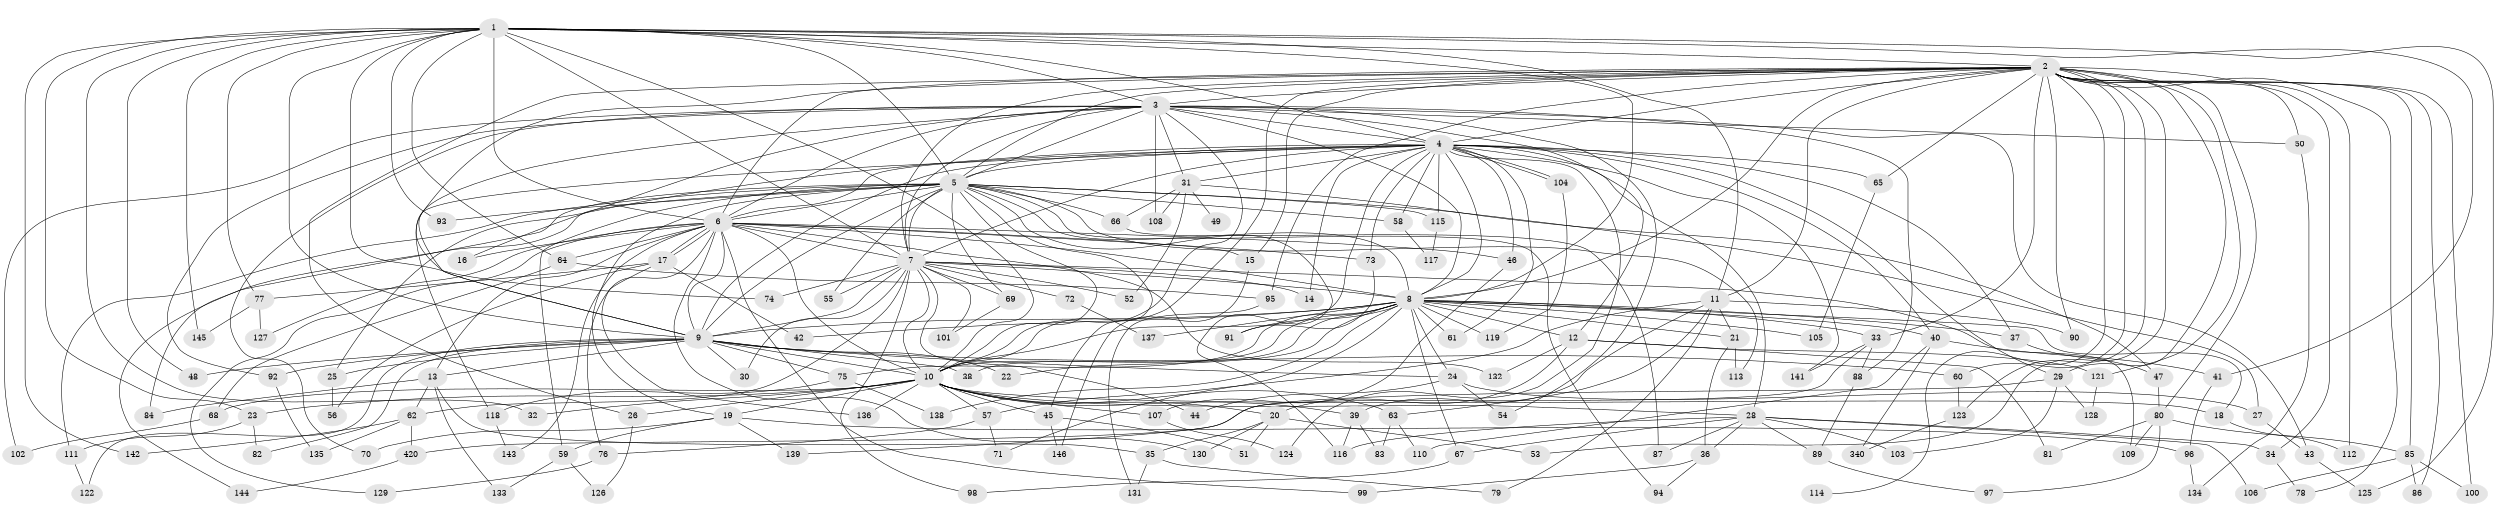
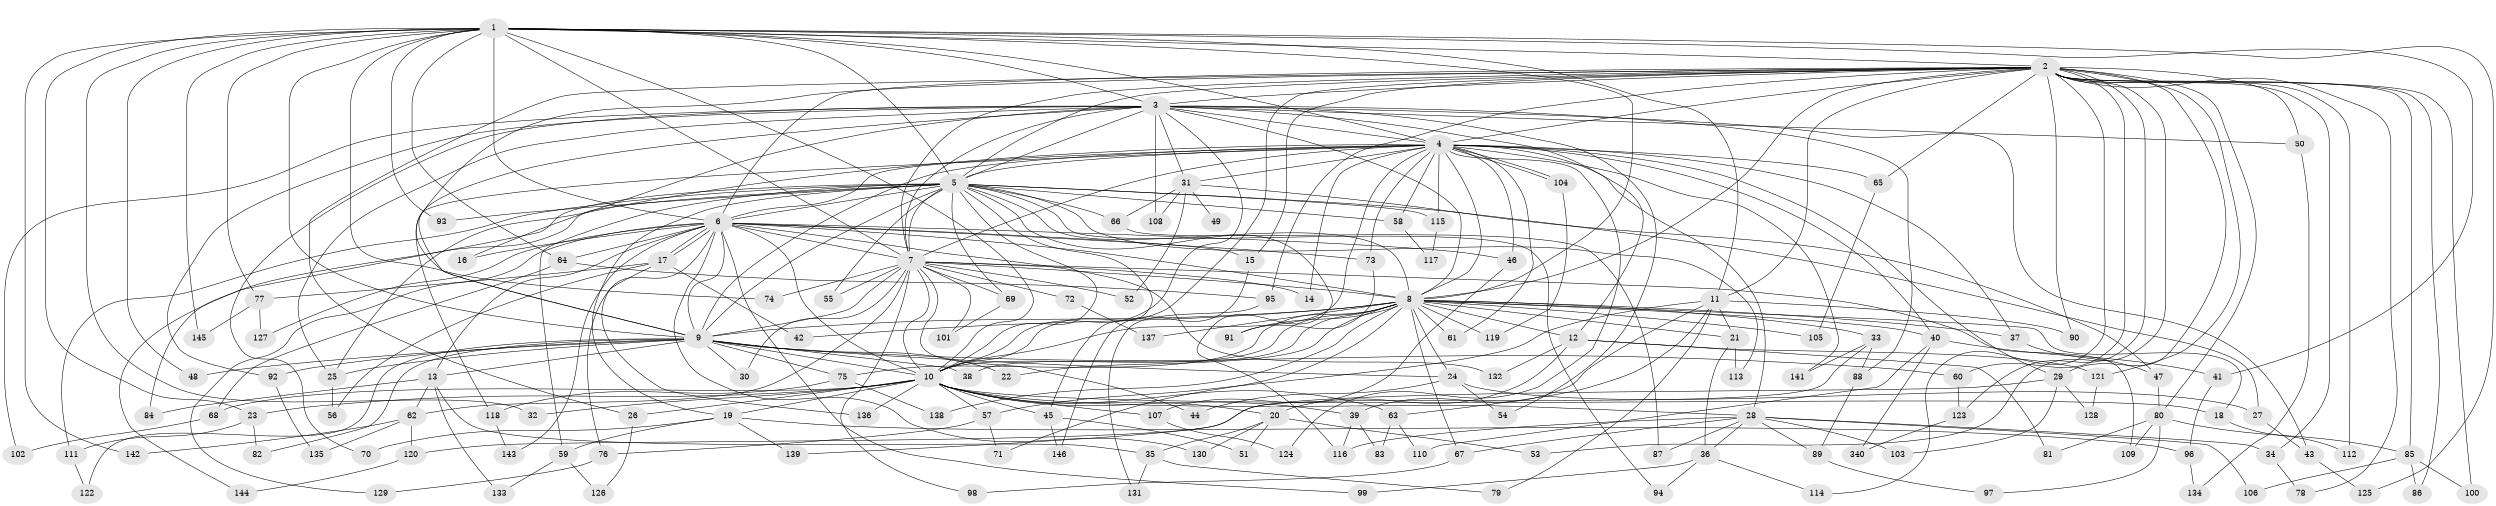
  graph {
    node [color=gray90 style=filled]
    1
    2
    3
    4
    5
    6
    7
    8
    9
    10
    11
    23
    32
    41
    48
    64
    74
    77
    93
    125
    142
    145
    15
    26
    29
    33
    34
    50
    53
    60
    65
    78
    80
    85
    86
    90
    95
    100
    112
    114
    121
    123
    12
    16
    31
    43
    54
    70
    88
    92
    102
    108
    14
    25
    28
    37
    40
    46
    58
    61
    73
    104
    115
    118
    124
    141
    19
    27
    45
    55
    59
    66
    69
    84
    94
    111
    113
    116
    144
    13
    17
    76
    99
    127
    129
    130
    132
    143
    30
    44
    52
    62
    72
    98
    101
    109
    18
    21
    22
    24
    38
    42
    67
    71
    75
    91
    105
    119
    137
    138
    82
    122
    20
    39
    57
    63
    68
    107
    136
    79
    96
    146
    126
    103
-   120 [label=420]
+   120
    128
    139
    134
    81
    97
    106
    131
    n133 [label=340]
    49
    47
    89
    135
    56
    36
    87
    110
    117
    51
    133
    35
    83
    1 -- 2
    1 -- 3
    1 -- 4
    1 -- 5
    1 -- 6
    1 -- 7
    1 -- 8
    1 -- 9
    1 -- 10
    1 -- 11
    1 -- 23
    1 -- 32
    1 -- 41
    1 -- 48
    1 -- 64
    1 -- 74
    1 -- 77
    1 -- 93
    1 -- 125
    1 -- 142
    1 -- 145
    2 -- 3
    2 -- 4
    2 -- 5
    2 -- 6
    2 -- 7
    2 -- 8
    2 -- 9
    2 -- 10
    2 -- 11
    2 -- 15
    2 -- 26
    2 -- 29
-   2 -- 33
    2 -- 34
    2 -- 50
    2 -- 53
    2 -- 60
    2 -- 65
    2 -- 78
    2 -- 80
    2 -- 85
    2 -- 86
    2 -- 90
    2 -- 95
    2 -- 100
    2 -- 112
    2 -- 114
    2 -- 121
    2 -- 123
    3 -- 4
    3 -- 5
-   3 -- 6
+   3 -- 25
    3 -- 7
    3 -- 8
    3 -- 9
    3 -- 10
    3 -- 50
    3 -- 12
    3 -- 16
    3 -- 31
    3 -- 43
    3 -- 54
    3 -- 70
    3 -- 88
    3 -- 92
    3 -- 102
    3 -- 108
    4 -- 5
    4 -- 6
    4 -- 7
    4 -- 8
    4 -- 9
    4 -- 10
    4 -- 29
    4 -- 65
    4 -- 31
    4 -- 14
    4 -- 25
    4 -- 28
    4 -- 37
    4 -- 40
    4 -- 46
    4 -- 58
    4 -- 61
    4 -- 73
    4 -- 104
    4 -- 104
    4 -- 115
    4 -- 118
    4 -- 124
    4 -- 141
    5 -- 6
    5 -- 7
    5 -- 8
    5 -- 9
    5 -- 10
    5 -- 93
    5 -- 58
    5 -- 115
    5 -- 19
    5 -- 27
    5 -- 45
    5 -- 55
    5 -- 59
    5 -- 66
    5 -- 69
    5 -- 84
    5 -- 94
    5 -- 111
    5 -- 113
    5 -- 116
    5 -- 144
    6 -- 7
    6 -- 8
    6 -- 9
    6 -- 10
    6 -- 64
    6 -- 15
    6 -- 16
    6 -- 46
    6 -- 73
    6 -- 13
    6 -- 17
    6 -- 17
    6 -- 76
    6 -- 99
    6 -- 127
    6 -- 129
    6 -- 130
    6 -- 132
    6 -- 143
    7 -- 8
    7 -- 9
    7 -- 10
    7 -- 74
    7 -- 14
    7 -- 55
    7 -- 69
    7 -- 30
    7 -- 44
    7 -- 52
    7 -- 62
    7 -- 72
    7 -- 98
    7 -- 101
    7 -- 109
    8 -- 9
    8 -- 10
    8 -- 33
    8 -- 12
    8 -- 37
    8 -- 40
    8 -- 61
    8 -- 18
    8 -- 21
    8 -- 22
    8 -- 24
    8 -- 38
    8 -- 42
    8 -- 67
    8 -- 71
    8 -- 75
    8 -- 91
    8 -- 105
    8 -- 119
    8 -- 137
    8 -- 138
    9 -- 10
    9 -- 48
    9 -- 60
    9 -- 92
    9 -- 25
    9 -- 13
    9 -- 30
    9 -- 22
    9 -- 24
    9 -- 38
    9 -- 75
    9 -- 82
    9 -- 122
    10 -- 23
    10 -- 32
    10 -- 26
    10 -- 28
    10 -- 19
    10 -- 45
    10 -- 18
    10 -- 20
    10 -- 39
    10 -- 57
    10 -- 63
    10 -- 68
    10 -- 107
    10 -- 136
    11 -- 90
    11 -- 21
    11 -- 39
    11 -- 57
    11 -- 63
    11 -- 79
    23 -- 111
    23 -- 82
    41 -- 96
    64 -- 95
    64 -- 68
    77 -- 145
    77 -- 127
    15 -- 146
    26 -- 126
    29 -- 103
    29 -- 120
    29 -- 128
    33 -- 88
    33 -- 141
    33 -- 139
    34 -- 78
    50 -- 134
    60 -- 123
    65 -- 105
    80 -- 85
    80 -- 109
    80 -- 81
    80 -- 97
    85 -- 86
    85 -- 100
    85 -- 106
    95 -- 131
    121 -- 128
    123 -- n133
    12 -- 121
    12 -- 132
    12 -- 20
    12 -- 81
    31 -- 108
    31 -- 66
    31 -- 52
    31 -- 49
    31 -- 47
    43 -- 125
    88 -- 89
    92 -- 135
    25 -- 56
    28 -- 34
    28 -- 116
    28 -- 67
    28 -- 103
    28 -- 106
    28 -- 89
    28 -- 36
    28 -- 87
    37 -- 47
    40 -- 41
    40 -- n133
    40 -- 110
    46 -- 107
    58 -- 117
    73 -- 91
    104 -- 119
    115 -- 117
    118 -- 143
    19 -- 70
    19 -- 59
    19 -- 96
    19 -- 139
    27 -- 43
    45 -- 146
    45 -- 51
    59 -- 126
    59 -- 133
    66 -- 87
    69 -- 101
    111 -- 122
    13 -- 84
    13 -- 62
    13 -- 133
    13 -- 35
    17 -- 77
    17 -- 42
    17 -- 136
    17 -- 56
    76 -- 129
    62 -- 142
    62 -- 120
    62 -- 135
    72 -- 137
    18 -- 112
    21 -- 113
    21 -- 36
    24 -- 54
    24 -- 27
    24 -- 44
    67 -- 98
    75 -- 118
    75 -- 138
    20 -- 53
    20 -- 130
    20 -- 51
    20 -- 35
    39 -- 116
    39 -- 83
    57 -- 76
    57 -- 71
    63 -- 110
    63 -- 83
    68 -- 102
    107 -- 124
    96 -- 134
    120 -- 144
    47 -- 80
    89 -- 97
+   36 -- 114
    36 -- 94
    36 -- 99
    35 -- 79
    35 -- 131
  }
